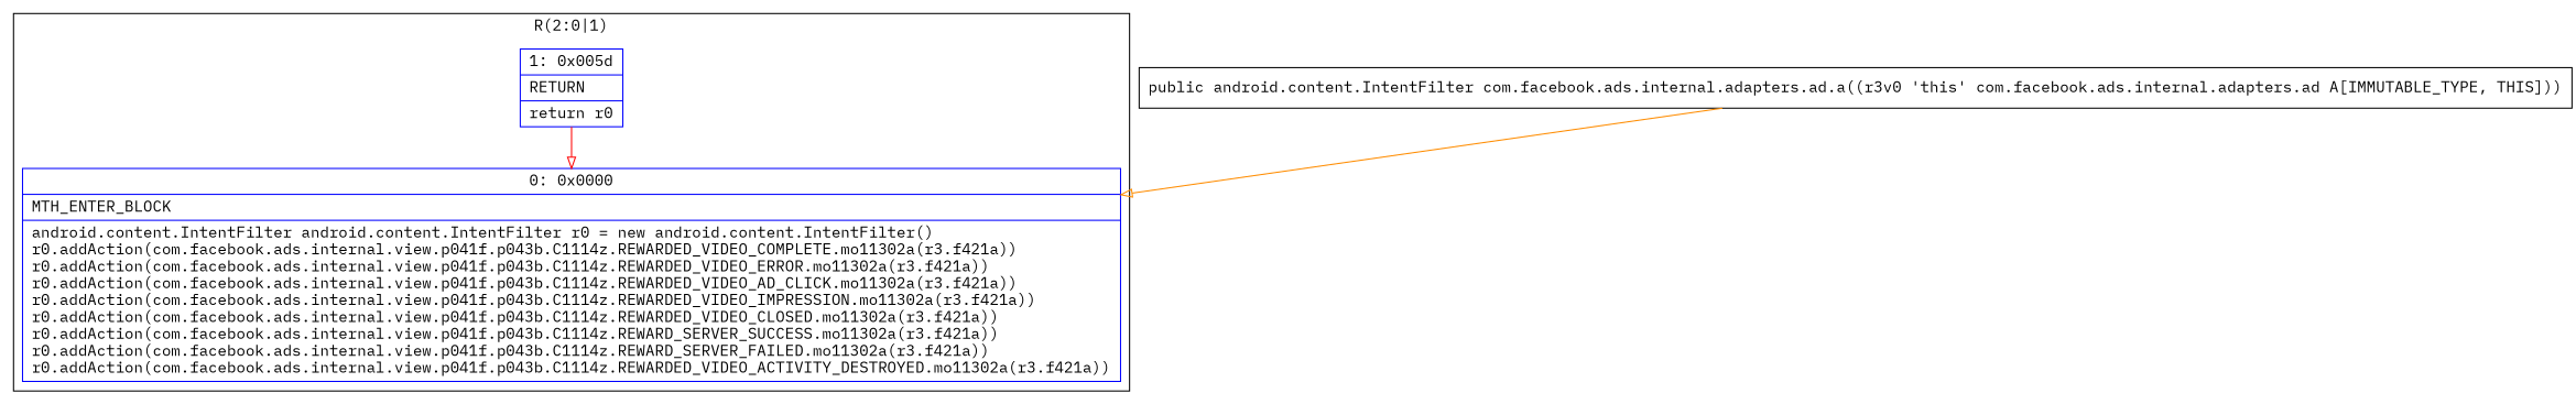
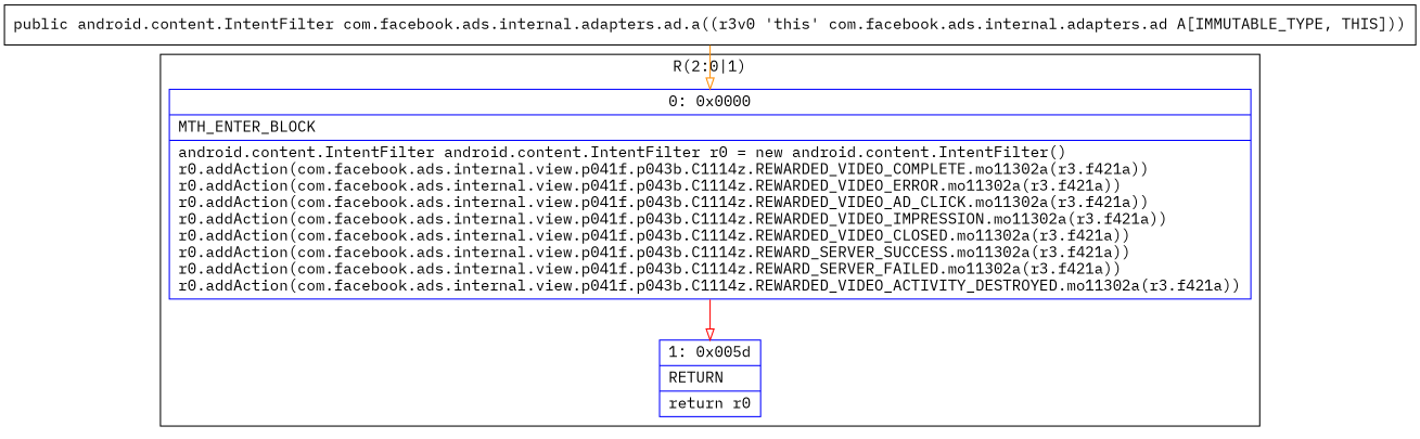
  digraph {
    fontname="IBM Plex Mono"
    node [color=blue shape=record fontname="IBM Plex Mono"]
    edge [arrowhead=onormal fontname="IBM Plex Mono"]
    n1 [label="{0\:\ 0x0000|MTH_ENTER_BLOCK\l|android.content.IntentFilter android.content.IntentFilter r0 = new android.content.IntentFilter()\lr0.addAction(com.facebook.ads.internal.view.p041f.p043b.C1114z.REWARDED_VIDEO_COMPLETE.mo11302a(r3.f421a))\lr0.addAction(com.facebook.ads.internal.view.p041f.p043b.C1114z.REWARDED_VIDEO_ERROR.mo11302a(r3.f421a))\lr0.addAction(com.facebook.ads.internal.view.p041f.p043b.C1114z.REWARDED_VIDEO_AD_CLICK.mo11302a(r3.f421a))\lr0.addAction(com.facebook.ads.internal.view.p041f.p043b.C1114z.REWARDED_VIDEO_IMPRESSION.mo11302a(r3.f421a))\lr0.addAction(com.facebook.ads.internal.view.p041f.p043b.C1114z.REWARDED_VIDEO_CLOSED.mo11302a(r3.f421a))\lr0.addAction(com.facebook.ads.internal.view.p041f.p043b.C1114z.REWARD_SERVER_SUCCESS.mo11302a(r3.f421a))\lr0.addAction(com.facebook.ads.internal.view.p041f.p043b.C1114z.REWARD_SERVER_FAILED.mo11302a(r3.f421a))\lr0.addAction(com.facebook.ads.internal.view.p041f.p043b.C1114z.REWARDED_VIDEO_ACTIVITY_DESTROYED.mo11302a(r3.f421a))\l}"]
    n2 [label="{1\:\ 0x005d|RETURN\l|return r0\l}"]
    n3 [label="{public android.content.IntentFilter com.facebook.ads.internal.adapters.ad.a((r3v0 'this' com.facebook.ads.internal.adapters.ad A[IMMUTABLE_TYPE, THIS])) }" color=""]
    subgraph cluster_1 {
      label="R(2:0|1)"
      n1
      n2
    }
-   n2 -> n1 [color=red]
+   n1 -> n2 [color=red]
    n3 -> n1 [color=darkorange]
  }
